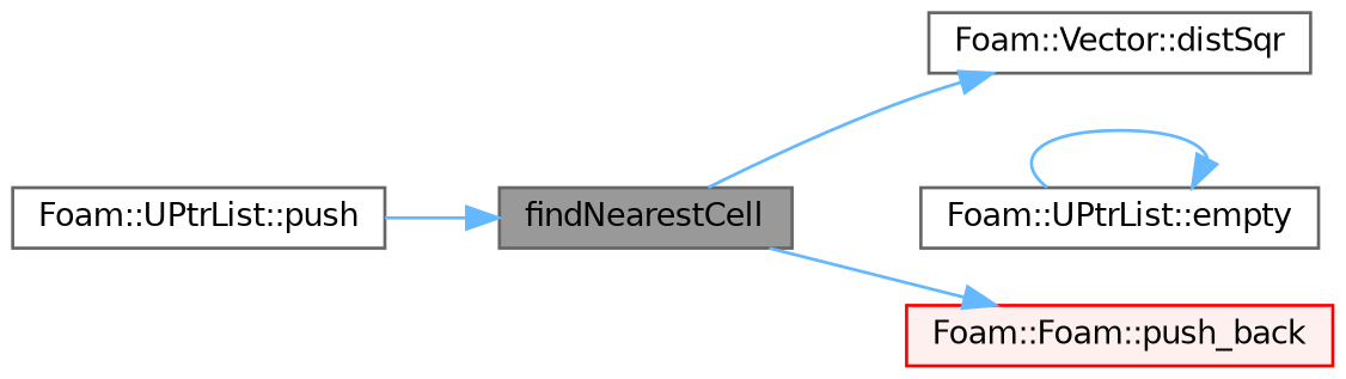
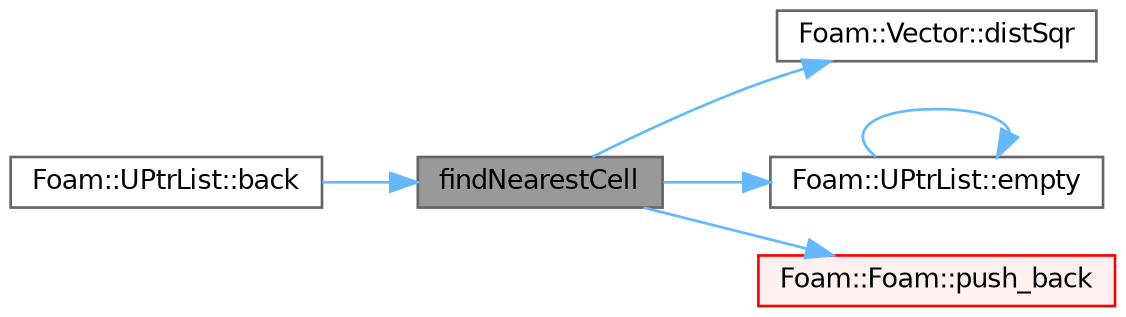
  digraph {
    rankdir=LR
    node [color=grey40 fillcolor=white fontname=Helvetica fontsize=10 shape=box style=filled]
    edge [color=steelblue1 fontname=Helvetica fontsize=10 labelfontname=Helvetica labelfontsize=10 style=solid]
    n1 [color=gray40 fillcolor=grey60 fontcolor=black height=0.2 label=findNearestCell width=0.4]
    n2 [height=0.2 label="Foam::Vector::distSqr" width=0.4]
    n3 [height=0.2 label="Foam::UPtrList::empty" width=0.4]
    n4 [color=red fillcolor="#FFF0F0" height=0.2 label="Foam::Foam::push_back" width=0.4]
-   n5 [height=0.2 label="Foam::UPtrList::push" width=0.4]
+   n5 [height=0.2 label="Foam::UPtrList::back" width=0.4]
    n1 -> n2
+   n1 -> n3
    n1 -> n4
    n3 -> n3
    n5 -> n1
  }
